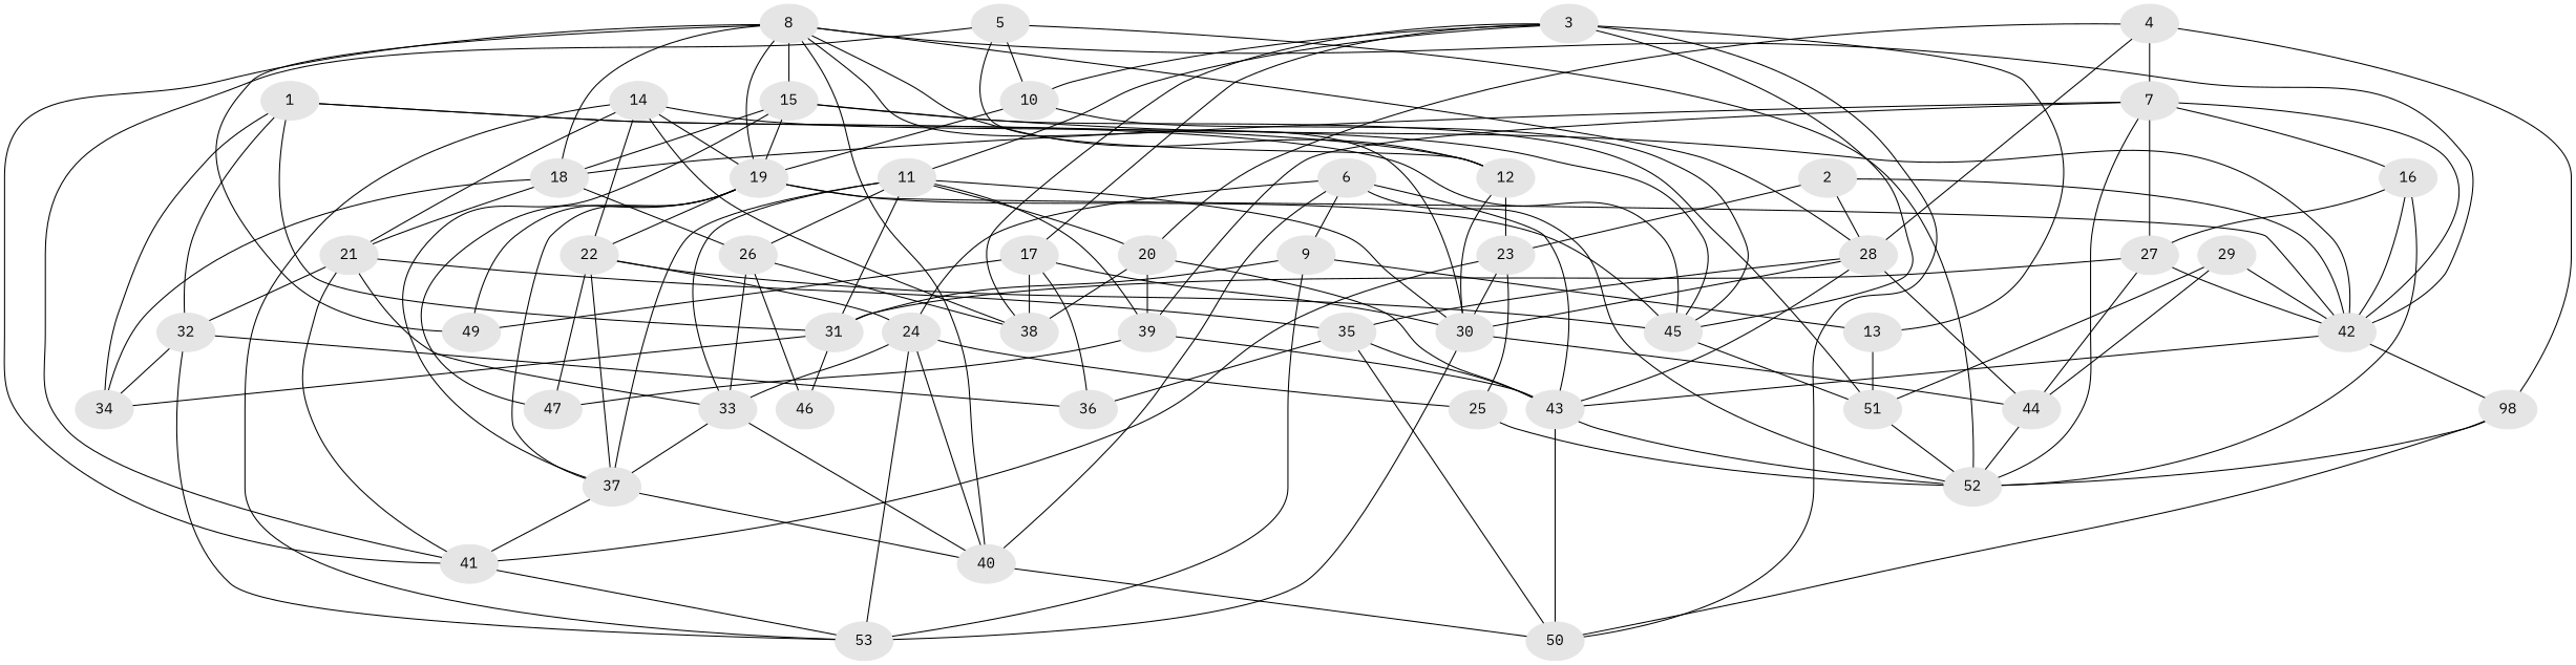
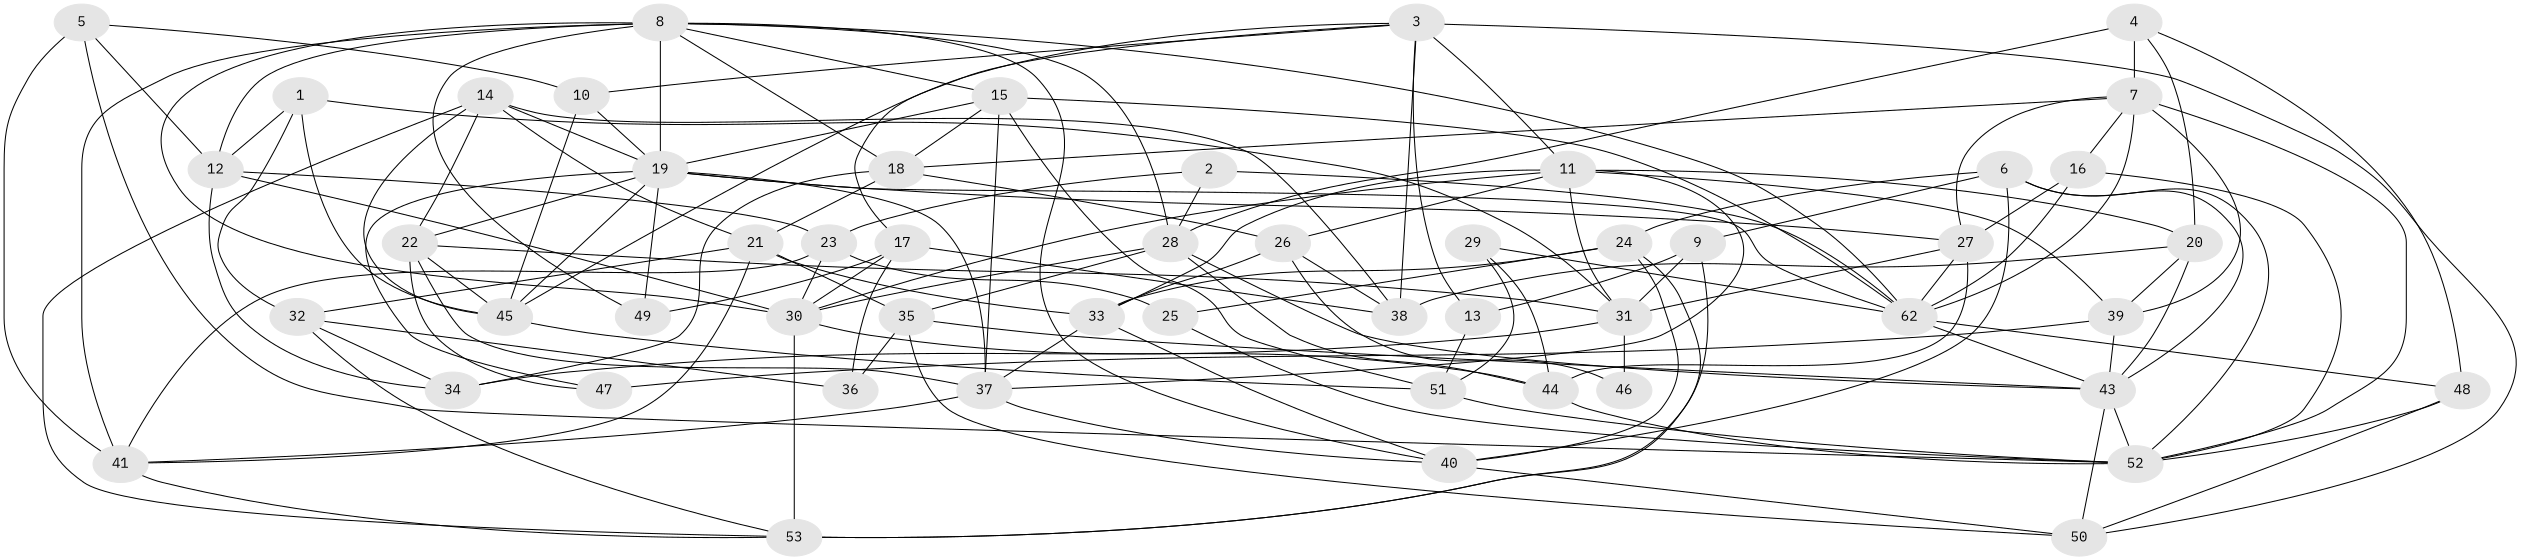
  graph {
    fontname="IBM Plex Mono"
    node [color=gray90 fontname="IBM Plex Mono" style=filled]
    edge [fontname="IBM Plex Mono" weight=1.0]
    1
    12
    31
    32
    45
    23
    30
    34
    46
    53
    36
    51
    2
    28
-   42
+   42 [label=62]
    41
    25
    43
    35
    44
-   48 [label=98]
+   48
    3
    10
    11
    13
    17
    38
    50
    19
    20
    39
    26
    33
    37
    49
    4
    7
    52
    16
    18
    27
    5
    6
    9
    24
    40
    21
    47
    8
    15
    22
    14
    29
    1 -- 12
    1 -- 31
    1 -- 32
    1 -- 45
    12 -- 23
    12 -- 30
-   1 -- 34
+   12 -- 34
    31 -- 34
    31 -- 46
    32 -- 34
    32 -- 53
    32 -- 36
    45 -- 51
    23 -- 30
    23 -- 41
    23 -- 25
    30 -- 53
    30 -- 44
    51 -- 52
    2 -- 23
    2 -- 28
    2 -- 42
    28 -- 30
    28 -- 43
    28 -- 35
    28 -- 44
    42 -- 43
    42 -- 48
    41 -- 53
    25 -- 52
    43 -- 50
    43 -- 52
    35 -- 36
    35 -- 43
    35 -- 50
    44 -- 52
    48 -- 50
    48 -- 52
    3 -- 45
    3 -- 10
    3 -- 11
    3 -- 13 [weight=2.0]
    3 -- 17
    3 -- 38
    3 -- 50
    10 -- 45
    10 -- 19
    11 -- 31 [weight=2.0]
    11 -- 30
    11 -- 20
    11 -- 39
    11 -- 26
    11 -- 33
    11 -- 37
    13 -- 51
    17 -- 30
    17 -- 36
    17 -- 38
    17 -- 49
    19 -- 45
    19 -- 42
    19 -- 37
    19 -- 49
+   19 -- 27
    19 -- 47
    19 -- 22
    20 -- 43
    20 -- 38
    20 -- 39
    39 -- 43
    39 -- 47 [weight=2.0]
    26 -- 46
    26 -- 38
    26 -- 33 [weight=2.0]
    33 -- 37
    33 -- 40
    37 -- 41
    37 -- 40
    4 -- 28
    4 -- 48
    4 -- 20
    4 -- 7 [weight=2.0]
    7 -- 42
    7 -- 39
    7 -- 52
    7 -- 16
    7 -- 18
    7 -- 27
    16 -- 42
    16 -- 52
    16 -- 27
    18 -- 34
    18 -- 26
    18 -- 21
    27 -- 31
    27 -- 42
    27 -- 44
    5 -- 12
    5 -- 41
    5 -- 10
    5 -- 52
    6 -- 43
    6 -- 52
    6 -- 9
    6 -- 24
    6 -- 40
    9 -- 31
    9 -- 53
    9 -- 13
    24 -- 53 [weight=2.0]
    24 -- 25
    24 -- 33
    24 -- 40
    40 -- 50
    21 -- 32
    21 -- 41
    21 -- 35 [weight=2.0]
    21 -- 33
    8 -- 12
    8 -- 30
    8 -- 28
    8 -- 42
    8 -- 41
    8 -- 19 [weight=2.0]
    8 -- 49
    8 -- 18
    8 -- 40
    8 -- 15
    15 -- 51 [weight=2.0]
    15 -- 42
    15 -- 19 [weight=2.0]
    15 -- 37
    15 -- 18
-   22 -- 24
+   22 -- 31
    22 -- 45
    22 -- 37
    22 -- 47
    14 -- 45
    14 -- 53
    14 -- 38
    14 -- 19
    14 -- 21
    14 -- 22
    29 -- 51
    29 -- 42
    29 -- 44
  }
